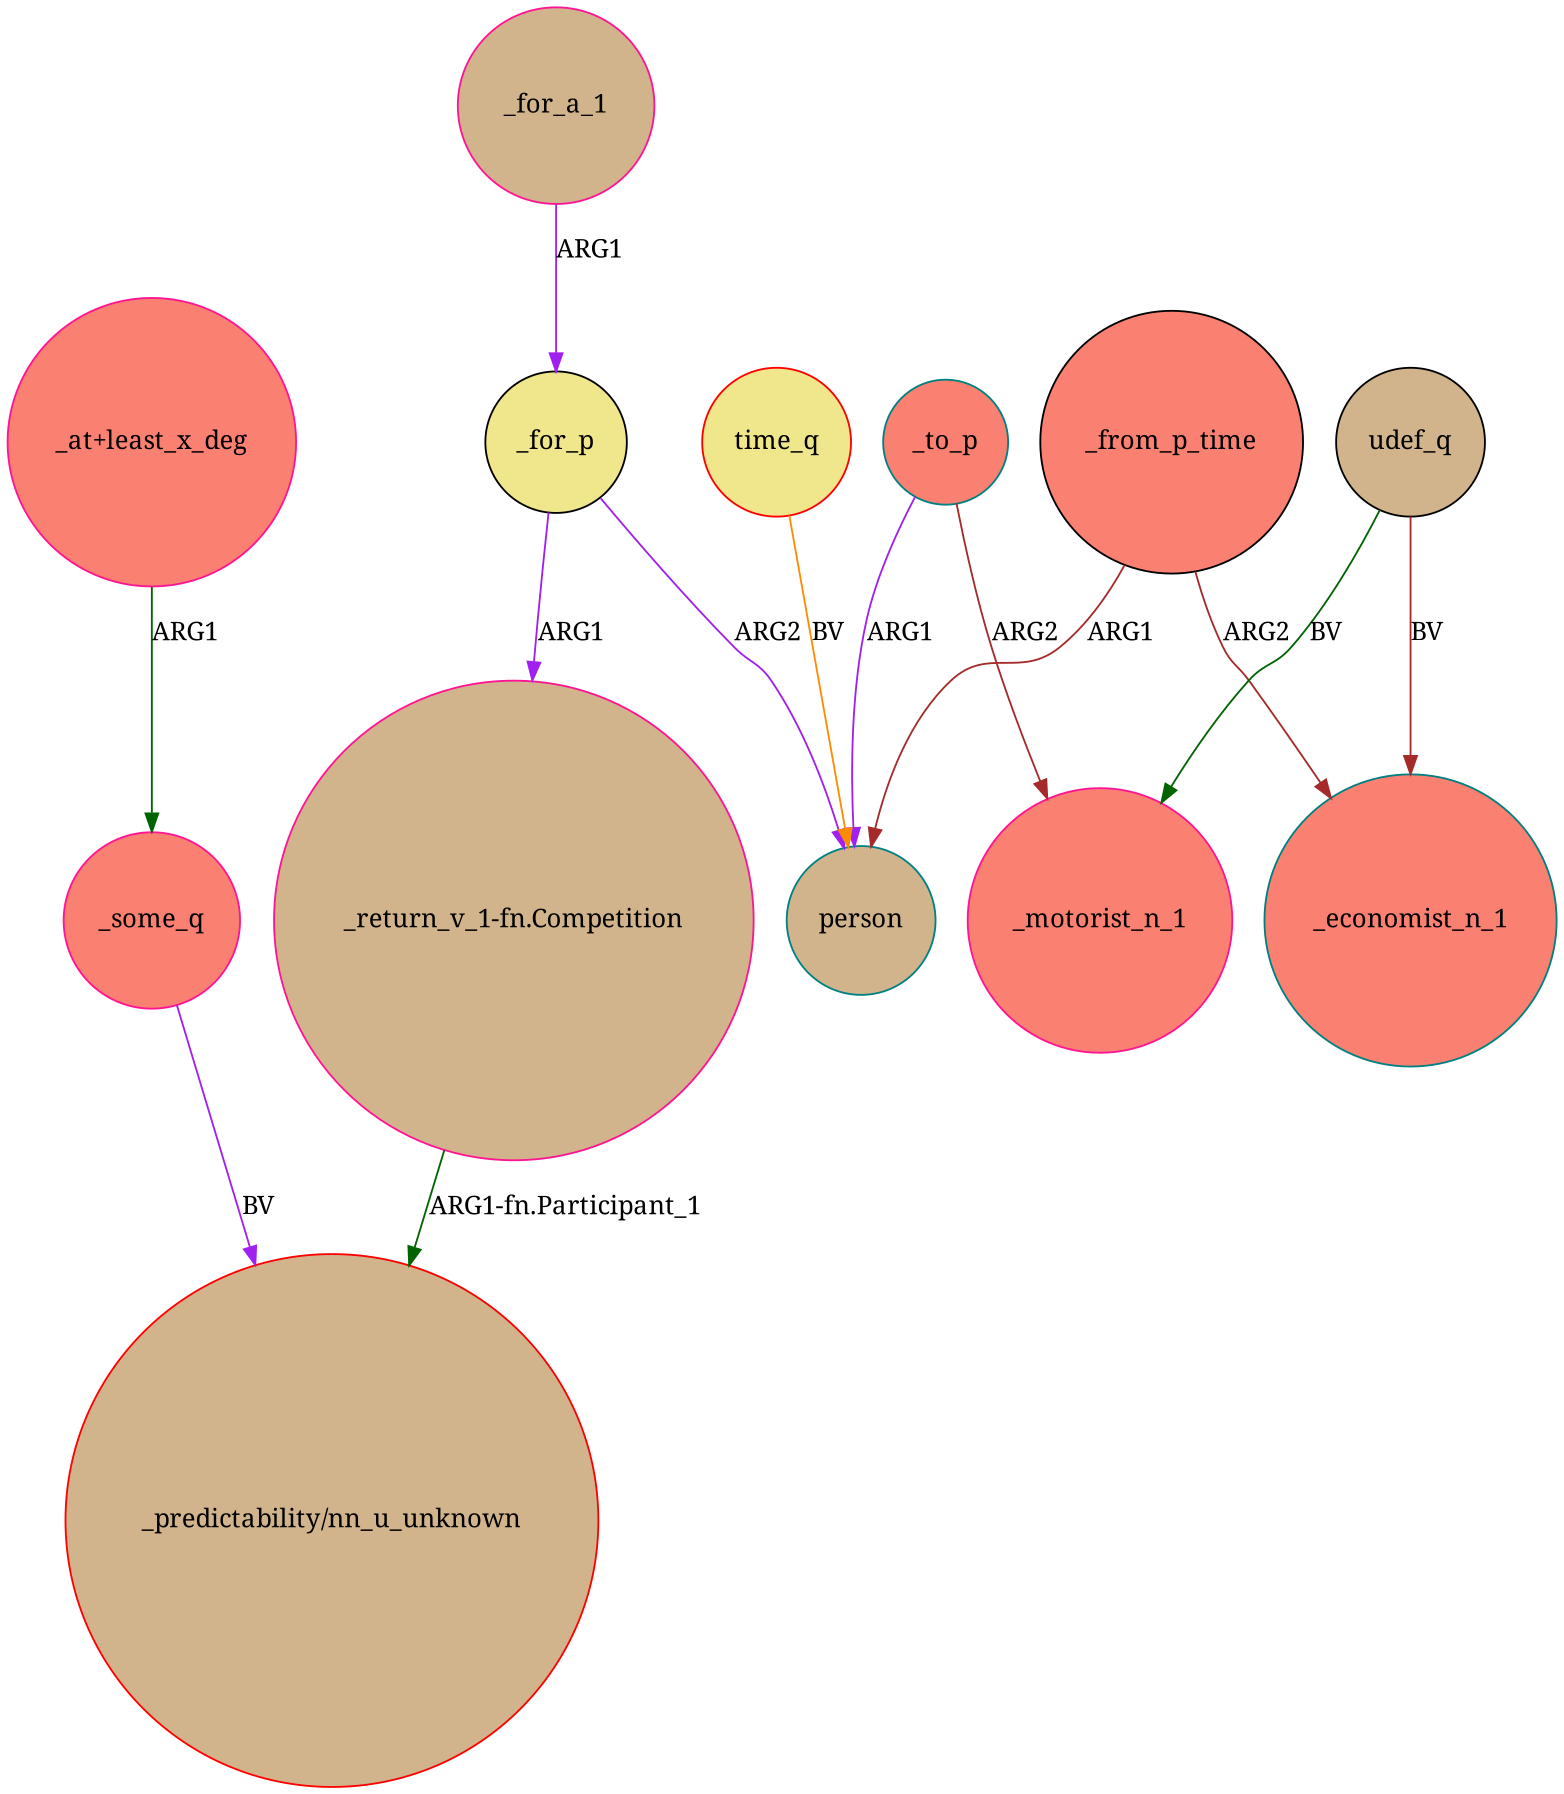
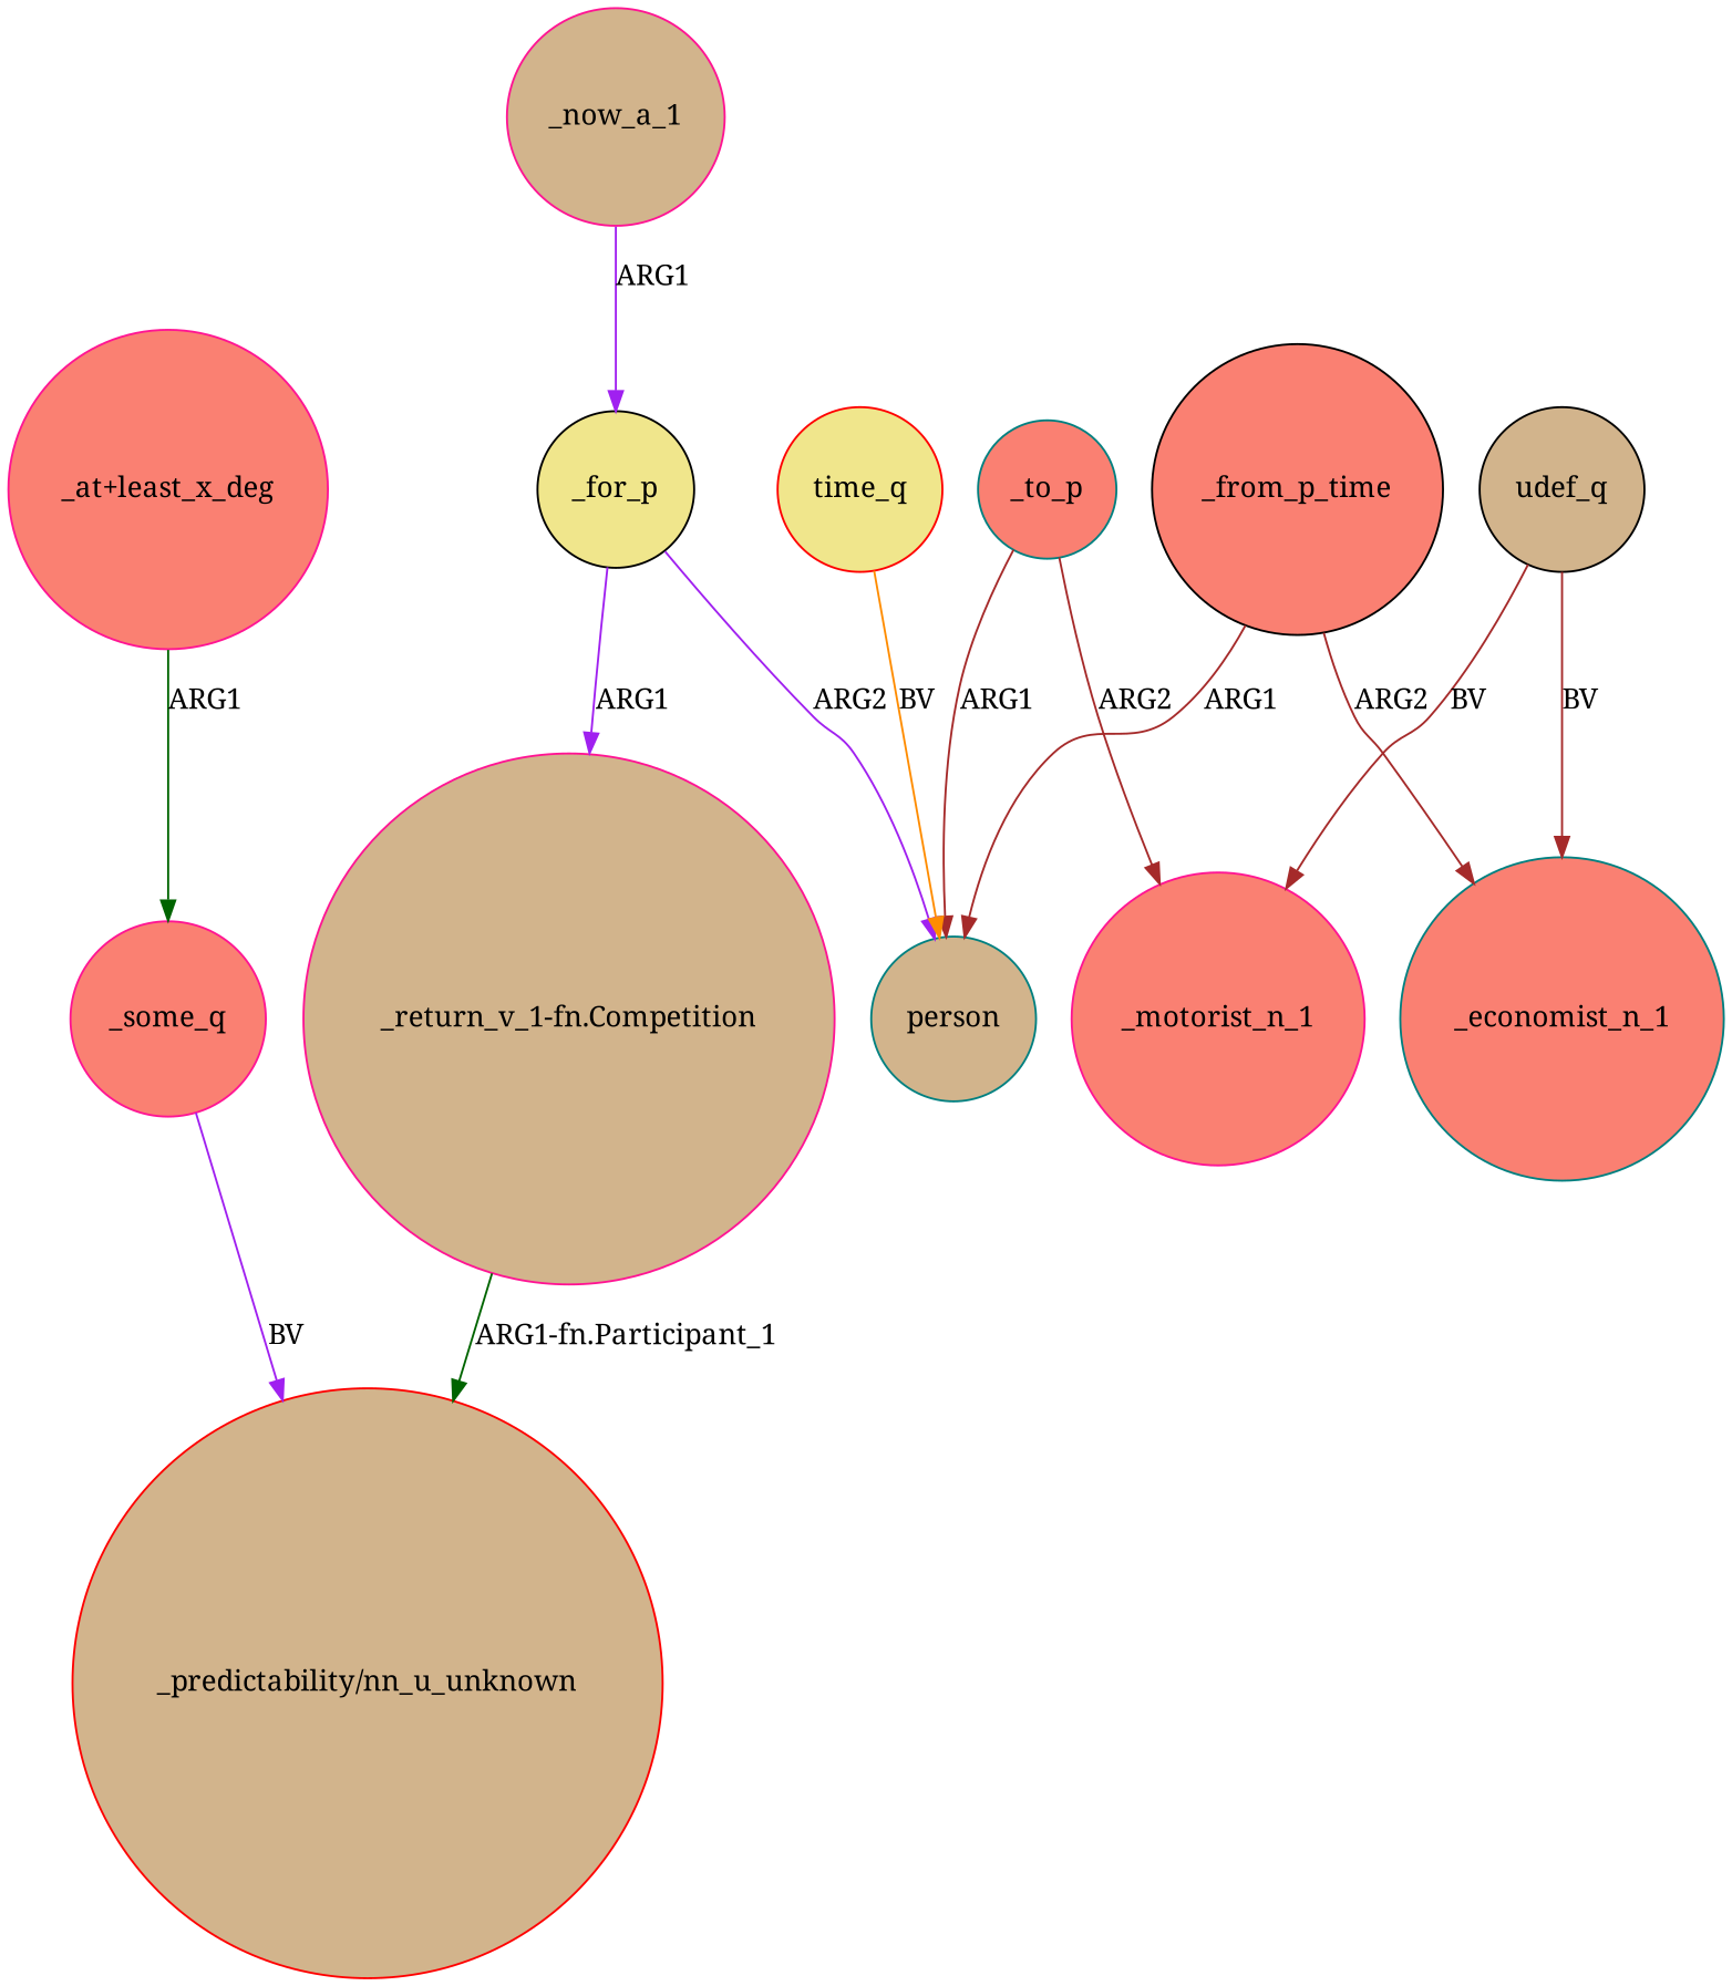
  digraph {
    fontname="Noto Serif"
    node [color=deeppink fillcolor=salmon fontname="Noto Serif" shape=circle style=filled]
    edge [color=purple fontname="Noto Serif"]
    _to_p [color=teal]
    person [color=teal fillcolor=tan]
    _motorist_n_1
    "_return_v_1-fn.Competition" [fillcolor=tan]
    "_predictability/nn_u_unknown" [color=red fillcolor=tan]
    _for_p [color=black fillcolor=khaki]
    n7 [color=red fillcolor=khaki label=time_q]
    _from_p_time [color=black]
    _economist_n_1 [color=teal]
-   _now_a_1 [fillcolor=tan label=_for_a_1]
+   _now_a_1 [fillcolor=tan]
    udef_q [color=black fillcolor=tan]
    "_at+least_x_deg"
    _some_q
-   _to_p -> person [label=ARG1]
+   _to_p -> person [color=brown label=ARG1]
    _to_p -> _motorist_n_1 [color=brown label=ARG2]
    "_return_v_1-fn.Competition" -> "_predictability/nn_u_unknown" [color=darkgreen label="ARG1-fn.Participant_1"]
    _for_p -> person [label=ARG2]
    _for_p -> "_return_v_1-fn.Competition" [label=ARG1]
    n7 -> person [color=darkorange label=BV]
    _from_p_time -> person [color=brown label=ARG1]
    _from_p_time -> _economist_n_1 [color=brown label=ARG2]
    _now_a_1 -> _for_p [label=ARG1]
-   udef_q -> _motorist_n_1 [color=darkgreen label=BV]
+   udef_q -> _motorist_n_1 [color=brown label=BV]
    udef_q -> _economist_n_1 [color=brown label=BV]
    "_at+least_x_deg" -> _some_q [color=darkgreen label=ARG1]
    _some_q -> "_predictability/nn_u_unknown" [label=BV]
  }
